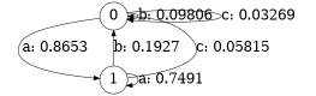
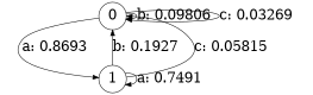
  digraph {
    node [fontsize=24 shape=circle]
    edge [fontsize=24]
    0
    1
    0 -> 0 [label="b: 0.09806  "]
    0 -> 0 [label="c: 0.03269  "]
-   0 -> 1 [label="a: 0.8653   "]
+   0 -> 1 [label="a: 0.8693   "]
    1 -> 0 [label="b: 0.1927   "]
    1 -> 0 [label="c: 0.05815  "]
    1 -> 1 [label="a: 0.7491   "]
  }
